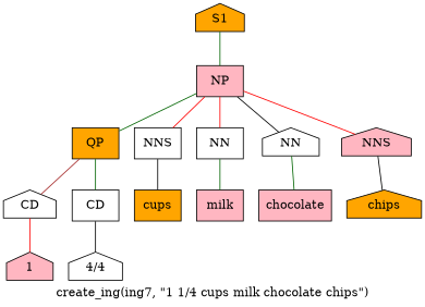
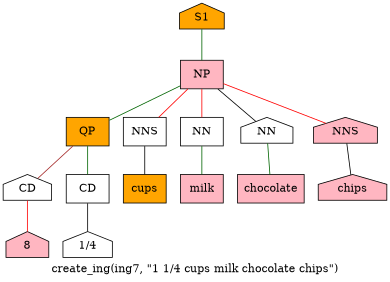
  graph {
    label="create_ing(ing7, \"1 1/4 cups milk chocolate chips\")"
    node [fillcolor=lightpink shape=box style=filled]
    edge [color=darkgreen]
    n1 [fillcolor=orange label=S1 shape=house]
    n2 [label=NP]
    n3 [fillcolor=orange label=QP]
    n4 [fillcolor=white label=NNS]
    n5 [fillcolor=white label=NN]
    n6 [fillcolor=white label=NN shape=house]
    n7 [label=NNS shape=house]
    n8 [fillcolor=white label=CD shape=house]
    n9 [fillcolor=white label=CD]
    n10 [fillcolor=orange label=cups]
    n11 [label=milk]
    n12 [label=chocolate]
-   n13 [fillcolor=orange label=chips shape=house]
-   n14 [label=1 shape=house]
-   n15 [fillcolor=white label="4/4" shape=house]
+   n13 [label=chips shape=house]
+   n14 [label=8 shape=house]
+   n15 [fillcolor=white label="1/4" shape=house]
    n1 -- n2
    n2 -- n3
    n2 -- n4 [color=red]
    n2 -- n5 [color=red]
    n2 -- n6 [color=black]
    n2 -- n7 [color=red]
    n3 -- n8 [color=brown]
    n3 -- n9
    n4 -- n10 [color=black]
    n5 -- n11
    n6 -- n12
    n7 -- n13 [color=black]
    n8 -- n14 [color=red]
    n9 -- n15 [color=black]
  }
